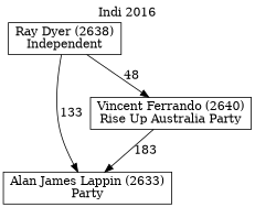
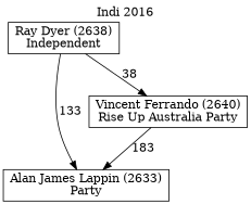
  digraph {
    label="Indi 2016"
    labelloc=t
    mclimit=10
    node [shape=box]
    n1 [label="Alan James Lappin (2633)\nParty"]
    n2 [label="Vincent Ferrando (2640)\nRise Up Australia Party"]
    n3 [label="Ray Dyer (2638)\nIndependent"]
    n2 -> n1 [label=183]
    n3 -> n1 [label=133]
-   n3 -> n2 [label=48]
+   n3 -> n2 [label=38]
  }
